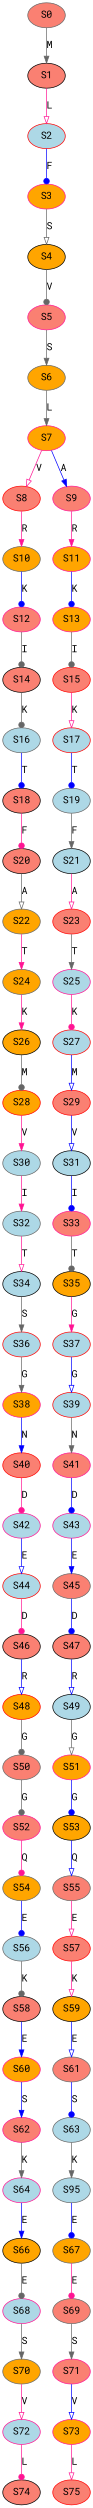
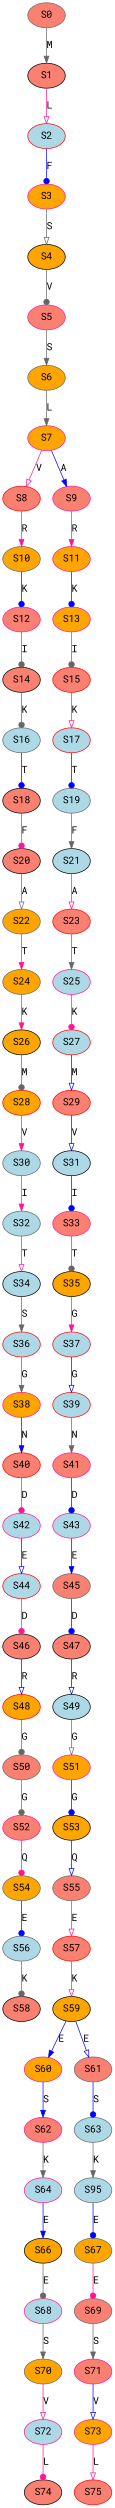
  strict digraph {
    fontname="Roboto Mono"
    node [color=deeppink fillcolor=salmon fontname="Roboto Mono" style=filled]
    edge [arrowhead=dot color=blue fontname="Roboto Mono"]
    S0 [color=gray40]
    S1 [color=black]
    S2 [color=red fillcolor=lightblue]
    S3 [fillcolor=orange]
    S4 [color=black fillcolor=orange]
    S5
    S6 [color=gray40 fillcolor=orange]
    S7 [fillcolor=orange]
    S8 [color=red]
    S9
    S10 [color=gray40 fillcolor=orange]
    S11 [fillcolor=orange]
    S12
    S13 [fillcolor=orange]
    S14 [color=black]
    S15 [color=red]
    S16 [color=gray40 fillcolor=lightblue]
    S17 [color=red fillcolor=lightblue]
    S18 [color=black]
    S19 [color=gray40 fillcolor=lightblue]
    S20 [color=black]
    S21 [color=black fillcolor=lightblue]
    S22 [color=gray40 fillcolor=orange]
    S23 [color=red]
    S24 [color=gray40 fillcolor=orange]
    S25 [fillcolor=lightblue]
    S26 [color=black fillcolor=orange]
    S27 [color=red fillcolor=lightblue]
    S28 [color=red fillcolor=orange]
    S29 [color=red]
    S30 [color=gray40 fillcolor=lightblue]
    S31 [color=black fillcolor=lightblue]
    S32 [color=gray40 fillcolor=lightblue]
    S33
    S34 [color=black fillcolor=lightblue]
    S35 [color=black fillcolor=orange]
    S36 [color=red fillcolor=lightblue]
    S37 [color=red fillcolor=lightblue]
    S38 [fillcolor=orange]
    S39 [color=red fillcolor=lightblue]
    S40 [color=red]
    S41
    S42 [fillcolor=lightblue]
    S43 [fillcolor=lightblue]
    S44 [color=red fillcolor=lightblue]
    S45 [color=gray40]
    S46 [color=black]
    S47 [color=black]
    S48 [color=red fillcolor=orange]
    S49 [color=black fillcolor=lightblue]
    S50 [color=gray40]
    S51 [fillcolor=orange]
    S52
    S53 [color=black fillcolor=orange]
    S54 [color=gray40 fillcolor=orange]
    S55 [color=gray40]
    S56 [color=gray40 fillcolor=lightblue]
    S57 [color=red]
    S58 [color=black]
    S59 [color=black fillcolor=orange]
    S60 [fillcolor=orange]
    S61 [color=gray40]
    S62
    S63 [color=gray40 fillcolor=lightblue]
    S64 [fillcolor=lightblue]
    n66 [color=gray40 fillcolor=lightblue label=S95]
    S66 [color=black fillcolor=orange]
    S67 [color=gray40 fillcolor=orange]
    S68 [fillcolor=lightblue]
    S69 [color=gray40]
    S70 [color=gray40 fillcolor=orange]
    S71
    S72 [fillcolor=lightblue]
    S73 [fillcolor=orange]
    S74 [color=black]
    S75 [color=red]
    S0 -> S1 [arrowhead=normal color=gray40 label=M]
    S1 -> S2 [arrowhead=onormal color=deeppink label=L]
    S2 -> S3 [label=F]
    S3 -> S4 [arrowhead=onormal color=gray40 label=S]
    S4 -> S5 [color=gray40 label=V]
    S5 -> S6 [arrowhead=normal color=gray40 label=S]
    S6 -> S7 [arrowhead=normal color=gray40 label=L]
    S7 -> S8 [arrowhead=onormal color=deeppink label=V]
    S7 -> S9 [arrowhead=normal label=A]
    S8 -> S10 [arrowhead=normal color=deeppink label=R]
    S9 -> S11 [arrowhead=normal color=deeppink label=R]
    S10 -> S12 [label=K]
    S11 -> S13 [label=K]
    S12 -> S14 [color=gray40 label=I]
    S13 -> S15 [color=gray40 label=I]
    S14 -> S16 [color=gray40 label=K]
    S15 -> S17 [arrowhead=onormal color=deeppink label=K]
    S16 -> S18 [label=T]
    S17 -> S19 [label=T]
    S18 -> S20 [color=deeppink label=F]
    S19 -> S21 [arrowhead=normal color=gray40 label=F]
    S20 -> S22 [arrowhead=onormal color=gray40 label=A]
    S21 -> S23 [arrowhead=onormal color=deeppink label=A]
    S22 -> S24 [arrowhead=normal color=deeppink label=T]
    S23 -> S25 [arrowhead=normal color=gray40 label=T]
    S24 -> S26 [arrowhead=normal color=deeppink label=K]
    S25 -> S27 [color=deeppink label=K]
    S26 -> S28 [color=gray40 label=M]
    S27 -> S29 [arrowhead=onormal label=M]
    S28 -> S30 [arrowhead=normal color=deeppink label=V]
    S29 -> S31 [arrowhead=onormal label=V]
    S30 -> S32 [arrowhead=normal color=deeppink label=I]
    S31 -> S33 [label=I]
    S32 -> S34 [arrowhead=onormal color=deeppink label=T]
    S33 -> S35 [color=gray40 label=T]
    S34 -> S36 [arrowhead=normal color=gray40 label=S]
    S35 -> S37 [arrowhead=normal color=deeppink label=G]
    S36 -> S38 [arrowhead=normal color=gray40 label=G]
    S37 -> S39 [arrowhead=onormal label=G]
    S38 -> S40 [arrowhead=normal label=N]
    S39 -> S41 [arrowhead=normal color=gray40 label=N]
    S40 -> S42 [color=deeppink label=D]
    S41 -> S43 [label=D]
    S42 -> S44 [arrowhead=onormal label=E]
    S43 -> S45 [arrowhead=normal label=E]
    S44 -> S46 [color=deeppink label=D]
    S45 -> S47 [label=D]
    S46 -> S48 [arrowhead=onormal label=R]
    S47 -> S49 [arrowhead=onormal label=R]
    S48 -> S50 [color=gray40 label=G]
    S49 -> S51 [arrowhead=onormal color=gray40 label=G]
    S50 -> S52 [color=gray40 label=G]
    S51 -> S53 [label=G]
    S52 -> S54 [color=deeppink label=Q]
    S53 -> S55 [arrowhead=onormal label=Q]
    S54 -> S56 [label=E]
    S55 -> S57 [arrowhead=onormal color=deeppink label=E]
    S56 -> S58 [color=gray40 label=K]
    S57 -> S59 [arrowhead=onormal color=deeppink label=K]
-   S58 -> S60 [arrowhead=normal label=E]
+   S59 -> S60 [arrowhead=normal label=E]
    S59 -> S61 [arrowhead=onormal label=E]
    S60 -> S62 [arrowhead=normal label=S]
    S61 -> S63 [label=S]
    S62 -> S64 [arrowhead=normal color=gray40 label=K]
    S63 -> n66 [arrowhead=normal color=gray40 label=K]
    S64 -> S66 [arrowhead=normal label=E]
    n66 -> S67 [label=E]
    S66 -> S68 [color=gray40 label=E]
    S67 -> S69 [color=deeppink label=E]
    S68 -> S70 [arrowhead=normal color=gray40 label=S]
    S69 -> S71 [arrowhead=normal color=gray40 label=S]
    S70 -> S72 [arrowhead=onormal color=deeppink label=V]
    S71 -> S73 [arrowhead=onormal label=V]
    S72 -> S74 [color=deeppink label=L]
    S73 -> S75 [arrowhead=onormal color=deeppink label=L]
  }
